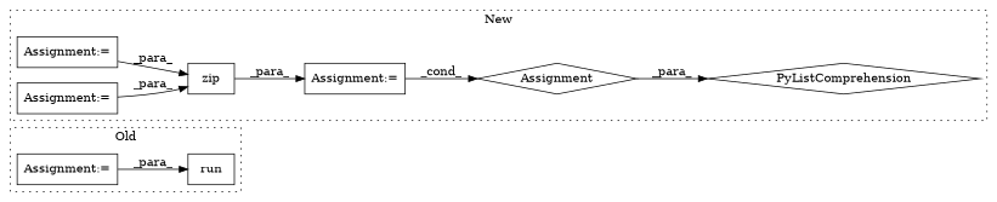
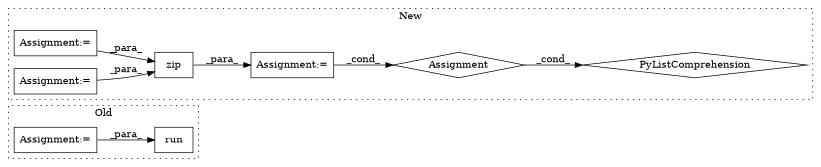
  digraph {
    rankdir=LR
    node [a=7 l="4,1" s=3229 shape=box]
    n1 [a=32 label=run s="6383,6416"]
    n2 [l=1 label="Assignment:=" s=6082]
    n3 [a=32 label=zip s="3236,3271"]
    n4 [l=16 label="Assignment:=" s=2396]
    n5 [l=52 label="Assignment:="]
    n6 [l=14 label="Assignment:=" s=2284]
    n7 [a=109 l=159 label=PyListComprehension s=3130 shape=diamond]
    n8 [a=113 l=52 label=Assignment shape=diamond]
    subgraph cluster_1 {
      label=Old
      style=dotted
      n1
      n2
    }
    subgraph cluster_2 {
      label=New
      style=dotted
      n3
      n4
      n5
      n6
      n7
      n8
    }
    n2 -> n1 [label=_para_]
    n3 -> n5 [label=_para_]
    n4 -> n3 [label=_para_]
    n5 -> n8 [label=_cond_]
    n6 -> n3 [label=_para_]
-   n8 -> n7 [label=_para_]
+   n8 -> n7 [label=_cond_]
  }
